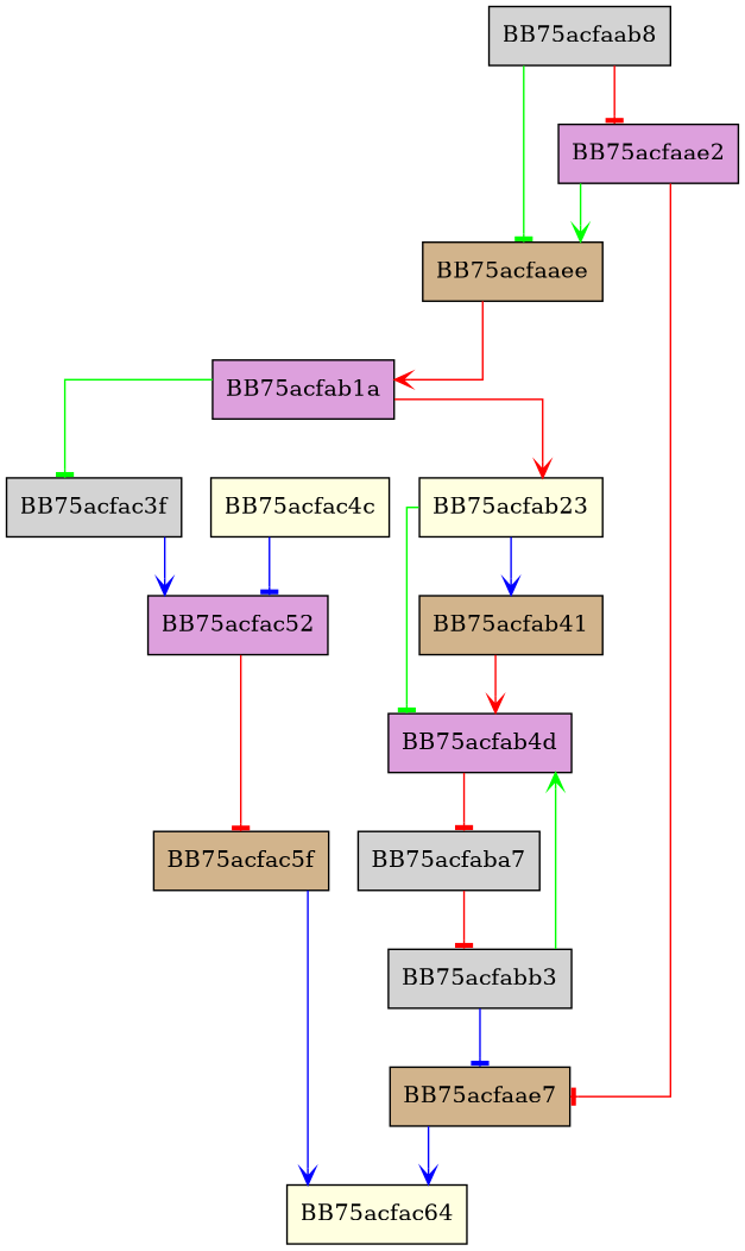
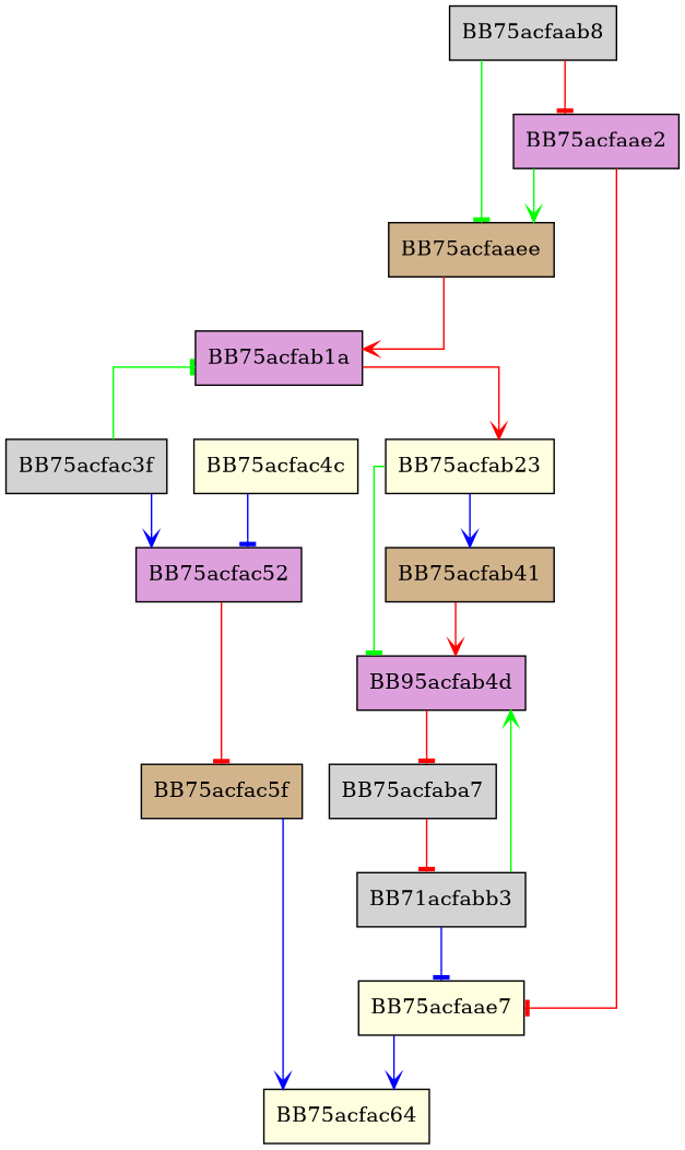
  digraph {
    splines=ortho
    node [fillcolor=lightgrey shape=box style=filled]
    edge [arrowhead=tee color=red]
    BB75acfaab8
    BB75acfaaee [fillcolor=tan]
    BB75acfaae2 [fillcolor=plum]
    BB75acfab1a [fillcolor=plum]
-   BB75acfaae7 [fillcolor=tan]
+   BB75acfaae7 [fillcolor=lightyellow]
    BB75acfac3f
    BB75acfab23 [fillcolor=lightyellow]
    BB75acfac64 [fillcolor=lightyellow]
    BB75acfac5f [fillcolor=tan]
    BB75acfac4c [fillcolor=lightyellow]
    BB75acfac52 [fillcolor=plum]
-   BB75acfab4d [fillcolor=plum]
+   BB75acfab4d [fillcolor=plum label=BB95acfab4d]
    BB75acfab41 [fillcolor=tan]
    BB75acfaba7
-   BB75acfabb3
+   BB75acfabb3 [label=BB71acfabb3]
    BB75acfaab8 -> BB75acfaaee [color=green]
    BB75acfaab8 -> BB75acfaae2
    BB75acfaaee -> BB75acfab1a [arrowhead=vee]
    BB75acfaae2 -> BB75acfaaee [arrowhead=vee color=green]
    BB75acfaae2 -> BB75acfaae7
-   BB75acfab1a -> BB75acfac3f [color=green]
+   BB75acfac3f -> BB75acfab1a [color=green]
    BB75acfab1a -> BB75acfab23 [arrowhead=vee]
    BB75acfaae7 -> BB75acfac64 [arrowhead=vee color=blue]
    BB75acfac3f -> BB75acfac52 [arrowhead=vee color=blue]
    BB75acfab23 -> BB75acfab4d [color=green]
    BB75acfab23 -> BB75acfab41 [arrowhead=vee color=blue]
    BB75acfac5f -> BB75acfac64 [arrowhead=vee color=blue]
    BB75acfac4c -> BB75acfac52 [color=blue]
    BB75acfac52 -> BB75acfac5f
    BB75acfab4d -> BB75acfaba7
    BB75acfab41 -> BB75acfab4d [arrowhead=vee]
    BB75acfaba7 -> BB75acfabb3
    BB75acfabb3 -> BB75acfaae7 [color=blue]
    BB75acfabb3 -> BB75acfab4d [arrowhead=vee color=green]
  }
